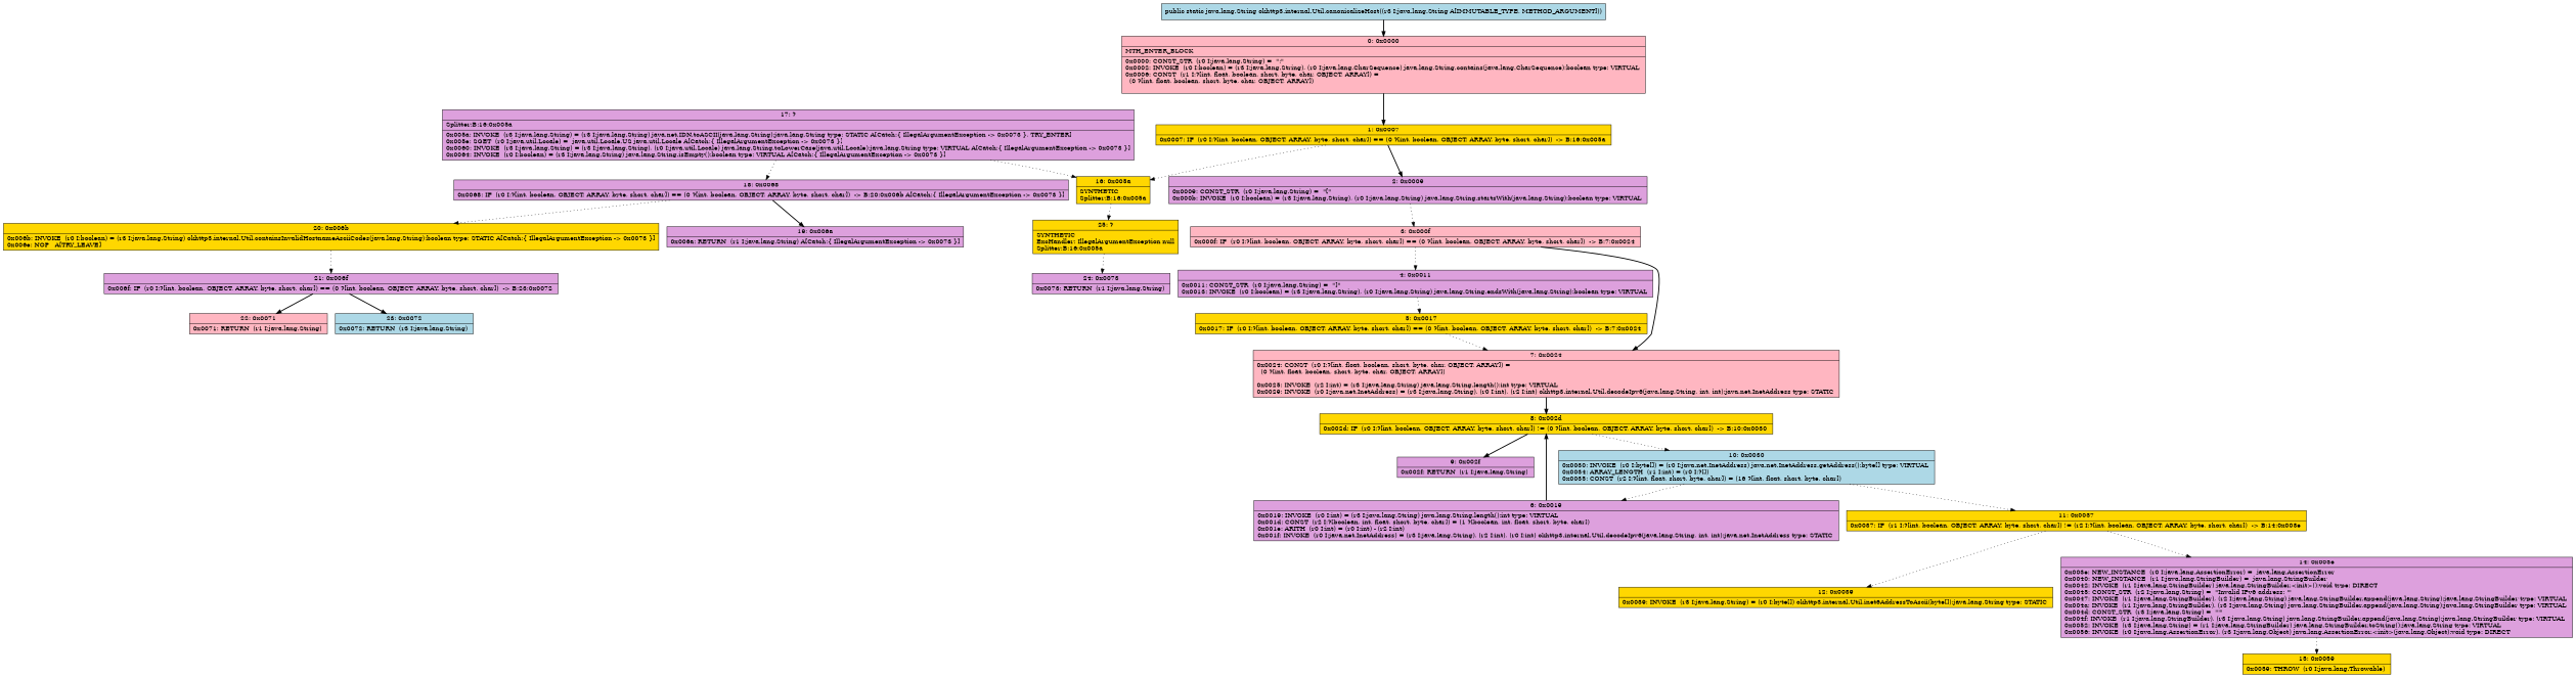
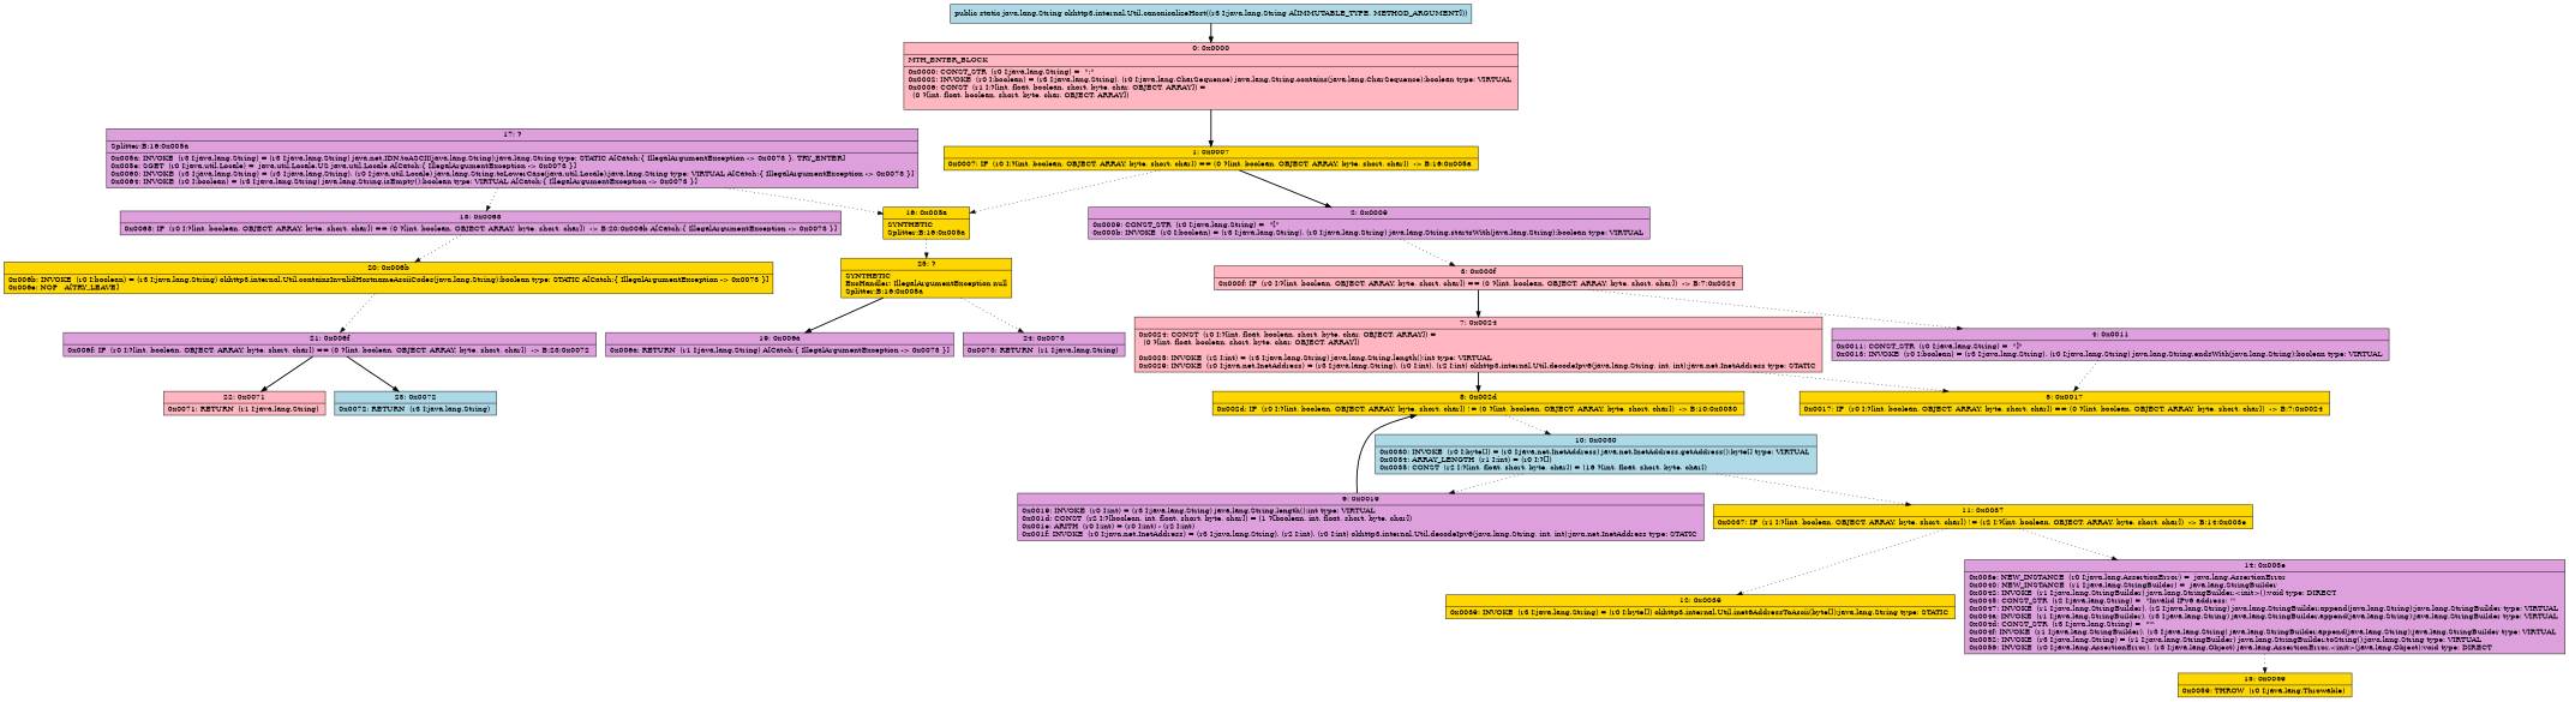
  digraph {
    node [fillcolor=plum shape=record style=filled]
    edge [style=dotted]
    n1 [fillcolor=lightpink label="{0\:\ 0x0000|MTH_ENTER_BLOCK\l|0x0000: CONST_STR  (r0 I:java.lang.String) =  \":\" \l0x0002: INVOKE  (r0 I:boolean) = (r3 I:java.lang.String), (r0 I:java.lang.CharSequence) java.lang.String.contains(java.lang.CharSequence):boolean type: VIRTUAL \l0x0006: CONST  (r1 I:?[int, float, boolean, short, byte, char, OBJECT, ARRAY]) = \l  (0 ?[int, float, boolean, short, byte, char, OBJECT, ARRAY])\l \l}"]
    n2 [fillcolor=gold label="{1\:\ 0x0007|0x0007: IF  (r0 I:?[int, boolean, OBJECT, ARRAY, byte, short, char]) == (0 ?[int, boolean, OBJECT, ARRAY, byte, short, char])  \-\> B:16:0x005a \l}"]
    n3 [label="{2\:\ 0x0009|0x0009: CONST_STR  (r0 I:java.lang.String) =  \"[\" \l0x000b: INVOKE  (r0 I:boolean) = (r3 I:java.lang.String), (r0 I:java.lang.String) java.lang.String.startsWith(java.lang.String):boolean type: VIRTUAL \l}"]
    n4 [fillcolor=gold label="{16\:\ 0x005a|SYNTHETIC\lSplitter:B:16:0x005a\l}"]
    n5 [fillcolor=lightpink label="{3\:\ 0x000f|0x000f: IF  (r0 I:?[int, boolean, OBJECT, ARRAY, byte, short, char]) == (0 ?[int, boolean, OBJECT, ARRAY, byte, short, char])  \-\> B:7:0x0024 \l}"]
    n6 [fillcolor=gold label="{25\:\ ?|SYNTHETIC\lExcHandler: IllegalArgumentException null\lSplitter:B:16:0x005a\l}"]
    n7 [label="{4\:\ 0x0011|0x0011: CONST_STR  (r0 I:java.lang.String) =  \"]\" \l0x0013: INVOKE  (r0 I:boolean) = (r3 I:java.lang.String), (r0 I:java.lang.String) java.lang.String.endsWith(java.lang.String):boolean type: VIRTUAL \l}"]
    n8 [fillcolor=lightpink label="{7\:\ 0x0024|0x0024: CONST  (r0 I:?[int, float, boolean, short, byte, char, OBJECT, ARRAY]) = \l  (0 ?[int, float, boolean, short, byte, char, OBJECT, ARRAY])\l \l0x0025: INVOKE  (r2 I:int) = (r3 I:java.lang.String) java.lang.String.length():int type: VIRTUAL \l0x0029: INVOKE  (r0 I:java.net.InetAddress) = (r3 I:java.lang.String), (r0 I:int), (r2 I:int) okhttp3.internal.Util.decodeIpv6(java.lang.String, int, int):java.net.InetAddress type: STATIC \l}"]
    n9 [fillcolor=gold label="{5\:\ 0x0017|0x0017: IF  (r0 I:?[int, boolean, OBJECT, ARRAY, byte, short, char]) == (0 ?[int, boolean, OBJECT, ARRAY, byte, short, char])  \-\> B:7:0x0024 \l}"]
    n10 [fillcolor=gold label="{8\:\ 0x002d|0x002d: IF  (r0 I:?[int, boolean, OBJECT, ARRAY, byte, short, char]) != (0 ?[int, boolean, OBJECT, ARRAY, byte, short, char])  \-\> B:10:0x0030 \l}"]
    n11 [label="{6\:\ 0x0019|0x0019: INVOKE  (r0 I:int) = (r3 I:java.lang.String) java.lang.String.length():int type: VIRTUAL \l0x001d: CONST  (r2 I:?[boolean, int, float, short, byte, char]) = (1 ?[boolean, int, float, short, byte, char]) \l0x001e: ARITH  (r0 I:int) = (r0 I:int) \- (r2 I:int) \l0x001f: INVOKE  (r0 I:java.net.InetAddress) = (r3 I:java.lang.String), (r2 I:int), (r0 I:int) okhttp3.internal.Util.decodeIpv6(java.lang.String, int, int):java.net.InetAddress type: STATIC \l}"]
-   n12 [label="{9\:\ 0x002f|0x002f: RETURN  (r1 I:java.lang.String) \l}"]
    n13 [fillcolor=lightblue label="{10\:\ 0x0030|0x0030: INVOKE  (r0 I:byte[]) = (r0 I:java.net.InetAddress) java.net.InetAddress.getAddress():byte[] type: VIRTUAL \l0x0034: ARRAY_LENGTH  (r1 I:int) = (r0 I:?[]) \l0x0035: CONST  (r2 I:?[int, float, short, byte, char]) = (16 ?[int, float, short, byte, char]) \l}"]
    n14 [fillcolor=gold label="{11\:\ 0x0037|0x0037: IF  (r1 I:?[int, boolean, OBJECT, ARRAY, byte, short, char]) != (r2 I:?[int, boolean, OBJECT, ARRAY, byte, short, char])  \-\> B:14:0x003e \l}"]
    n15 [fillcolor=gold label="{12\:\ 0x0039|0x0039: INVOKE  (r3 I:java.lang.String) = (r0 I:byte[]) okhttp3.internal.Util.inet6AddressToAscii(byte[]):java.lang.String type: STATIC \l}"]
    n16 [label="{14\:\ 0x003e|0x003e: NEW_INSTANCE  (r0 I:java.lang.AssertionError) =  java.lang.AssertionError \l0x0040: NEW_INSTANCE  (r1 I:java.lang.StringBuilder) =  java.lang.StringBuilder \l0x0042: INVOKE  (r1 I:java.lang.StringBuilder) java.lang.StringBuilder.\<init\>():void type: DIRECT \l0x0045: CONST_STR  (r2 I:java.lang.String) =  \"Invalid IPv6 address: '\" \l0x0047: INVOKE  (r1 I:java.lang.StringBuilder), (r2 I:java.lang.String) java.lang.StringBuilder.append(java.lang.String):java.lang.StringBuilder type: VIRTUAL \l0x004a: INVOKE  (r1 I:java.lang.StringBuilder), (r3 I:java.lang.String) java.lang.StringBuilder.append(java.lang.String):java.lang.StringBuilder type: VIRTUAL \l0x004d: CONST_STR  (r3 I:java.lang.String) =  \"'\" \l0x004f: INVOKE  (r1 I:java.lang.StringBuilder), (r3 I:java.lang.String) java.lang.StringBuilder.append(java.lang.String):java.lang.StringBuilder type: VIRTUAL \l0x0052: INVOKE  (r3 I:java.lang.String) = (r1 I:java.lang.StringBuilder) java.lang.StringBuilder.toString():java.lang.String type: VIRTUAL \l0x0056: INVOKE  (r0 I:java.lang.AssertionError), (r3 I:java.lang.Object) java.lang.AssertionError.\<init\>(java.lang.Object):void type: DIRECT \l}"]
    n17 [fillcolor=gold label="{15\:\ 0x0059|0x0059: THROW  (r0 I:java.lang.Throwable) \l}"]
    n18 [label="{17\:\ ?|Splitter:B:16:0x005a\l|0x005a: INVOKE  (r3 I:java.lang.String) = (r3 I:java.lang.String) java.net.IDN.toASCII(java.lang.String):java.lang.String type: STATIC A[Catch:\{ IllegalArgumentException \-\> 0x0073 \}, TRY_ENTER]\l0x005e: SGET  (r0 I:java.util.Locale) =  java.util.Locale.US java.util.Locale A[Catch:\{ IllegalArgumentException \-\> 0x0073 \}]\l0x0060: INVOKE  (r3 I:java.lang.String) = (r3 I:java.lang.String), (r0 I:java.util.Locale) java.lang.String.toLowerCase(java.util.Locale):java.lang.String type: VIRTUAL A[Catch:\{ IllegalArgumentException \-\> 0x0073 \}]\l0x0064: INVOKE  (r0 I:boolean) = (r3 I:java.lang.String) java.lang.String.isEmpty():boolean type: VIRTUAL A[Catch:\{ IllegalArgumentException \-\> 0x0073 \}]\l}"]
    n19 [label="{18\:\ 0x0068|0x0068: IF  (r0 I:?[int, boolean, OBJECT, ARRAY, byte, short, char]) == (0 ?[int, boolean, OBJECT, ARRAY, byte, short, char])  \-\> B:20:0x006b A[Catch:\{ IllegalArgumentException \-\> 0x0073 \}]\l}"]
    n20 [label="{24\:\ 0x0073|0x0073: RETURN  (r1 I:java.lang.String) \l}"]
    n21 [label="{19\:\ 0x006a|0x006a: RETURN  (r1 I:java.lang.String) A[Catch:\{ IllegalArgumentException \-\> 0x0073 \}]\l}"]
    n22 [fillcolor=gold label="{20\:\ 0x006b|0x006b: INVOKE  (r0 I:boolean) = (r3 I:java.lang.String) okhttp3.internal.Util.containsInvalidHostnameAsciiCodes(java.lang.String):boolean type: STATIC A[Catch:\{ IllegalArgumentException \-\> 0x0073 \}]\l0x006e: NOP   A[TRY_LEAVE]\l}"]
    n23 [label="{21\:\ 0x006f|0x006f: IF  (r0 I:?[int, boolean, OBJECT, ARRAY, byte, short, char]) == (0 ?[int, boolean, OBJECT, ARRAY, byte, short, char])  \-\> B:23:0x0072 \l}"]
    n24 [fillcolor=lightpink label="{22\:\ 0x0071|0x0071: RETURN  (r1 I:java.lang.String) \l}"]
    n25 [fillcolor=lightblue label="{23\:\ 0x0072|0x0072: RETURN  (r3 I:java.lang.String) \l}"]
    n26 [fillcolor=lightblue label="{public static java.lang.String okhttp3.internal.Util.canonicalizeHost((r3 I:java.lang.String A[IMMUTABLE_TYPE, METHOD_ARGUMENT])) }"]
    n1 -> n2 [style=bold]
    n2 -> n3 [style=bold]
    n2 -> n4
    n3 -> n5
    n4 -> n6
    n5 -> n7
    n5 -> n8 [style=bold]
    n6 -> n20
    n7 -> n9
    n8 -> n10 [style=bold]
-   n9 -> n8
-   n10 -> n12 [style=bold]
+   n8 -> n9
    n10 -> n13
    n11 -> n10 [style=bold]
    n13 -> n11
    n13 -> n14
    n14 -> n15
    n14 -> n16
    n16 -> n17
    n18 -> n4
    n18 -> n19
-   n19 -> n21 [style=bold]
+   n6 -> n21 [style=bold]
    n19 -> n22
    n22 -> n23
    n23 -> n24 [style=bold]
    n23 -> n25 [style=bold]
    n26 -> n1 [style=bold]
  }
